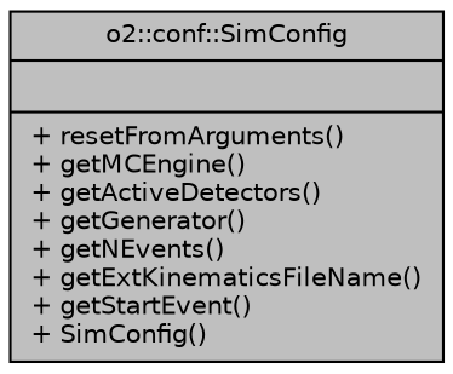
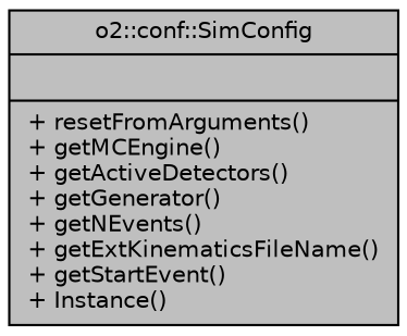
  digraph {
-   n1 [color=black fillcolor=grey75 fontcolor=black fontname=Helvetica fontsize=10 height=0.2 label="{o2::conf::SimConfig\n||+ resetFromArguments()\l+ getMCEngine()\l+ getActiveDetectors()\l+ getGenerator()\l+ getNEvents()\l+ getExtKinematicsFileName()\l+ getStartEvent()\l+ SimConfig()\l}" shape=record style=filled width=0.4]
+   n1 [color=black fillcolor=grey75 fontcolor=black fontname=Helvetica fontsize=10 height=0.2 label="{o2::conf::SimConfig\n||+ resetFromArguments()\l+ getMCEngine()\l+ getActiveDetectors()\l+ getGenerator()\l+ getNEvents()\l+ getExtKinematicsFileName()\l+ getStartEvent()\l+ Instance()\l}" shape=record style=filled width=0.4]
  }
